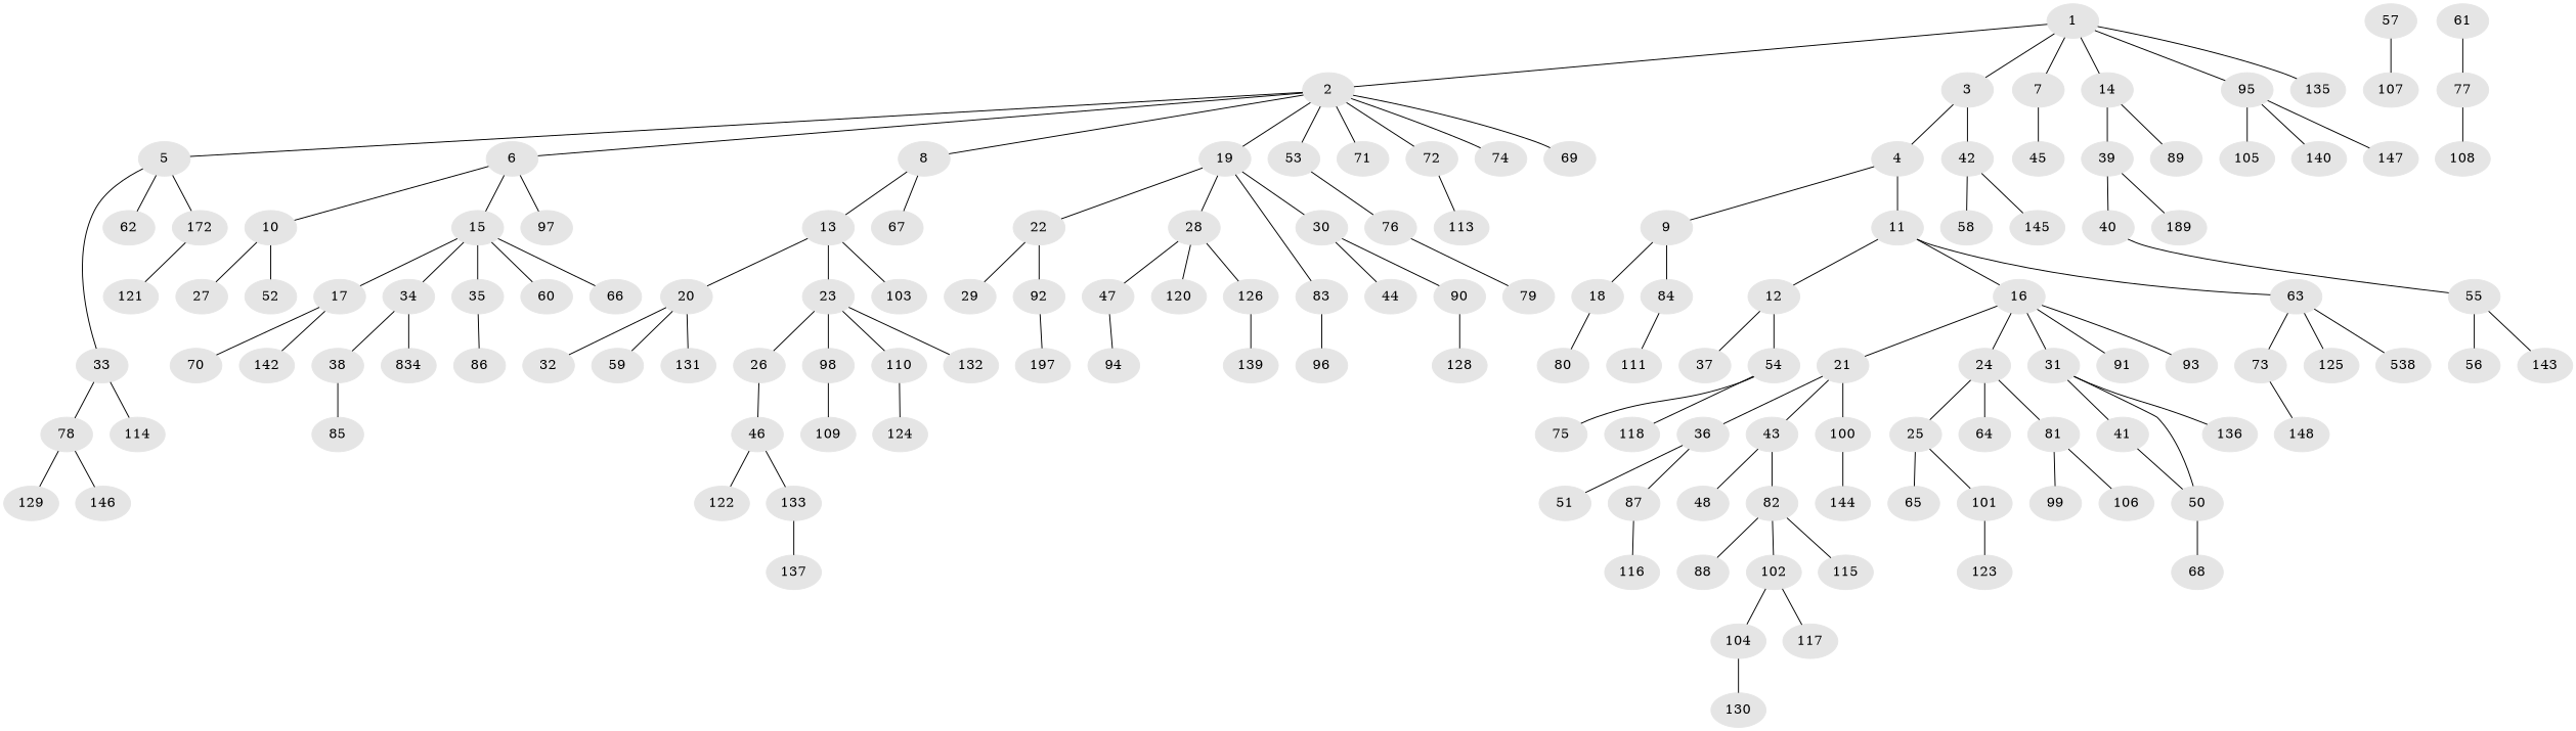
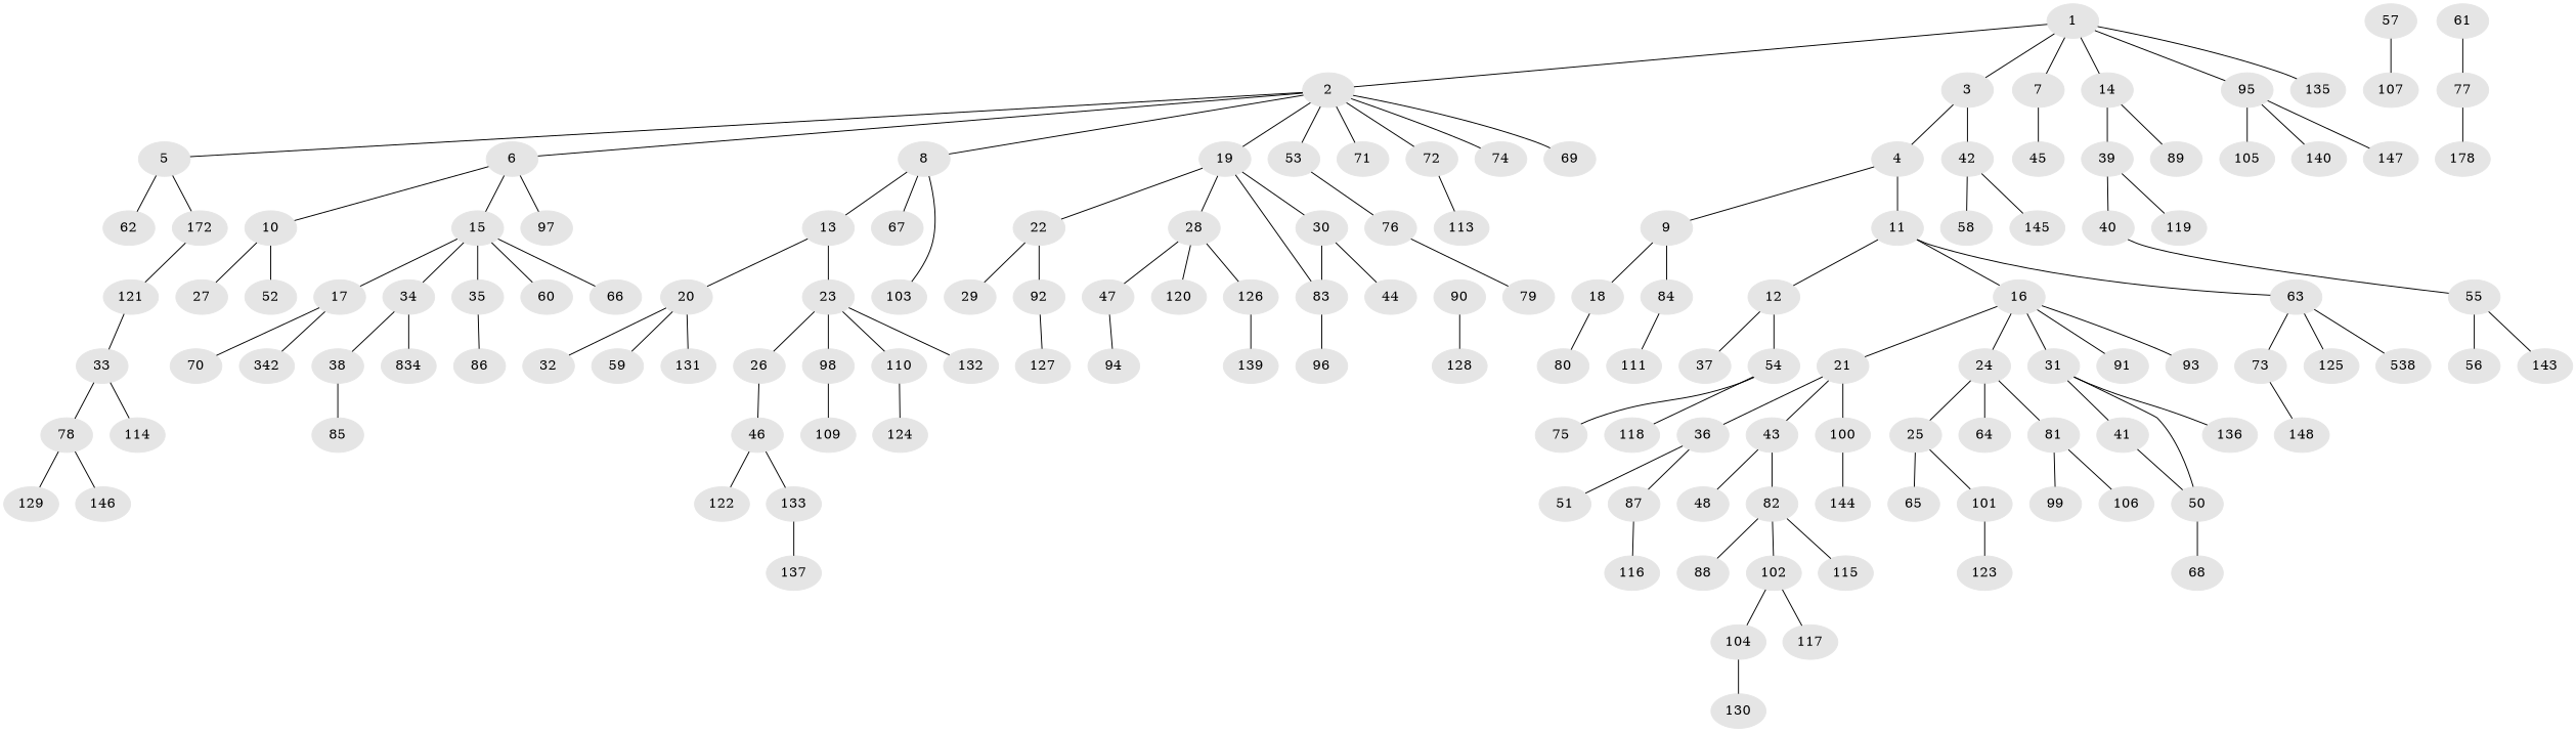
  graph {
    node [color=gray90 style=filled]
    1
    2
    3
    7
    14
    95
    135
    5
    6
    8
    19
    53
    71
    72
    74
    69
    4
    42
    45
    39
    89
    105
    140
    147
    33
    62
    n27 [label=172]
    10
    15
    97
    13
    67
    103
    22
    28
    30
    83
    76
    113
    9
    11
    58
    145
    18
    84
    12
    16
    63
    78
    114
    121
    27
    52
    17
    34
    35
    60
    66
    20
    23
    80
    111
    37
    54
    21
    24
    31
    91
    93
    73
    125
    n72 [label=538]
    75
    118
    32
    59
    131
    26
    98
    110
    132
    40
-   119 [label=189]
+   119
    70
-   142
+   142 [label=342]
    38
    n87 [label=834]
    86
    36
    43
    100
    25
    64
    81
    41
    50
    136
    29
    92
    47
    120
    126
    44
    90
    96
    51
    87
    48
    82
    144
    57
    107
-   127 [label=197]
+   127
    46
    109
    124
    65
    101
    99
    106
    123
    122
    133
    94
    139
    128
    68
    129
    146
    85
    116
    55
    56
    143
    61
    77
    88
    102
    115
    137
    79
-   108
+   108 [label=178]
    148
    104
    117
    130
    1 -- 2
    1 -- 3
    1 -- 7
    1 -- 14
    1 -- 95
    1 -- 135
    2 -- 5
    2 -- 6
    2 -- 8
    2 -- 19
    2 -- 53
    2 -- 71
    2 -- 72
    2 -- 74
    2 -- 69
    3 -- 4
    3 -- 42
    7 -- 45
    14 -- 39
    14 -- 89
    95 -- 105
    95 -- 140
    95 -- 147
-   5 -- 33
+   121 -- 33
    5 -- 62
    5 -- n27
    6 -- 10
    6 -- 15
    6 -- 97
    8 -- 13
    8 -- 67
-   13 -- 103
+   8 -- 103
    19 -- 22
    19 -- 28
    19 -- 30
    19 -- 83
    53 -- 76
    72 -- 113
    4 -- 9
    4 -- 11
    42 -- 58
    42 -- 145
    39 -- 40
    39 -- 119
    33 -- 78
    33 -- 114
    n27 -- 121
    10 -- 27
    10 -- 52
    15 -- 17
    15 -- 34
    15 -- 35
    15 -- 60
    15 -- 66
    13 -- 20
    13 -- 23
    22 -- 29
    22 -- 92
    28 -- 47
    28 -- 120
    28 -- 126
    30 -- 44
-   30 -- 90
+   30 -- 83
    83 -- 96
    76 -- 79
    9 -- 18
    9 -- 84
    11 -- 12
    11 -- 16
    11 -- 63
    18 -- 80
    84 -- 111
    12 -- 37
    12 -- 54
    16 -- 21
    16 -- 24
    16 -- 31
    16 -- 91
    16 -- 93
    63 -- 73
    63 -- 125
    63 -- n72
    78 -- 129
    78 -- 146
    17 -- 70
    17 -- 142
    34 -- 38
    34 -- n87
    35 -- 86
    20 -- 32
    20 -- 59
    20 -- 131
    23 -- 26
    23 -- 98
    23 -- 110
    23 -- 132
    54 -- 75
    54 -- 118
    21 -- 36
    21 -- 43
    21 -- 100
    24 -- 25
    24 -- 64
    24 -- 81
    31 -- 41
    31 -- 50
    31 -- 136
    73 -- 148
    26 -- 46
    98 -- 109
    110 -- 124
    40 -- 55
    38 -- 85
    36 -- 51
    36 -- 87
    43 -- 48
    43 -- 82
    100 -- 144
    25 -- 65
    25 -- 101
    81 -- 99
    81 -- 106
    41 -- 50
    50 -- 68
    92 -- 127
    47 -- 94
    126 -- 139
    90 -- 128
    87 -- 116
    82 -- 88
    82 -- 102
    82 -- 115
    57 -- 107
    46 -- 122
    46 -- 133
    101 -- 123
    133 -- 137
    55 -- 56
    55 -- 143
    61 -- 77
    77 -- 108
    102 -- 104
    102 -- 117
    104 -- 130
  }
